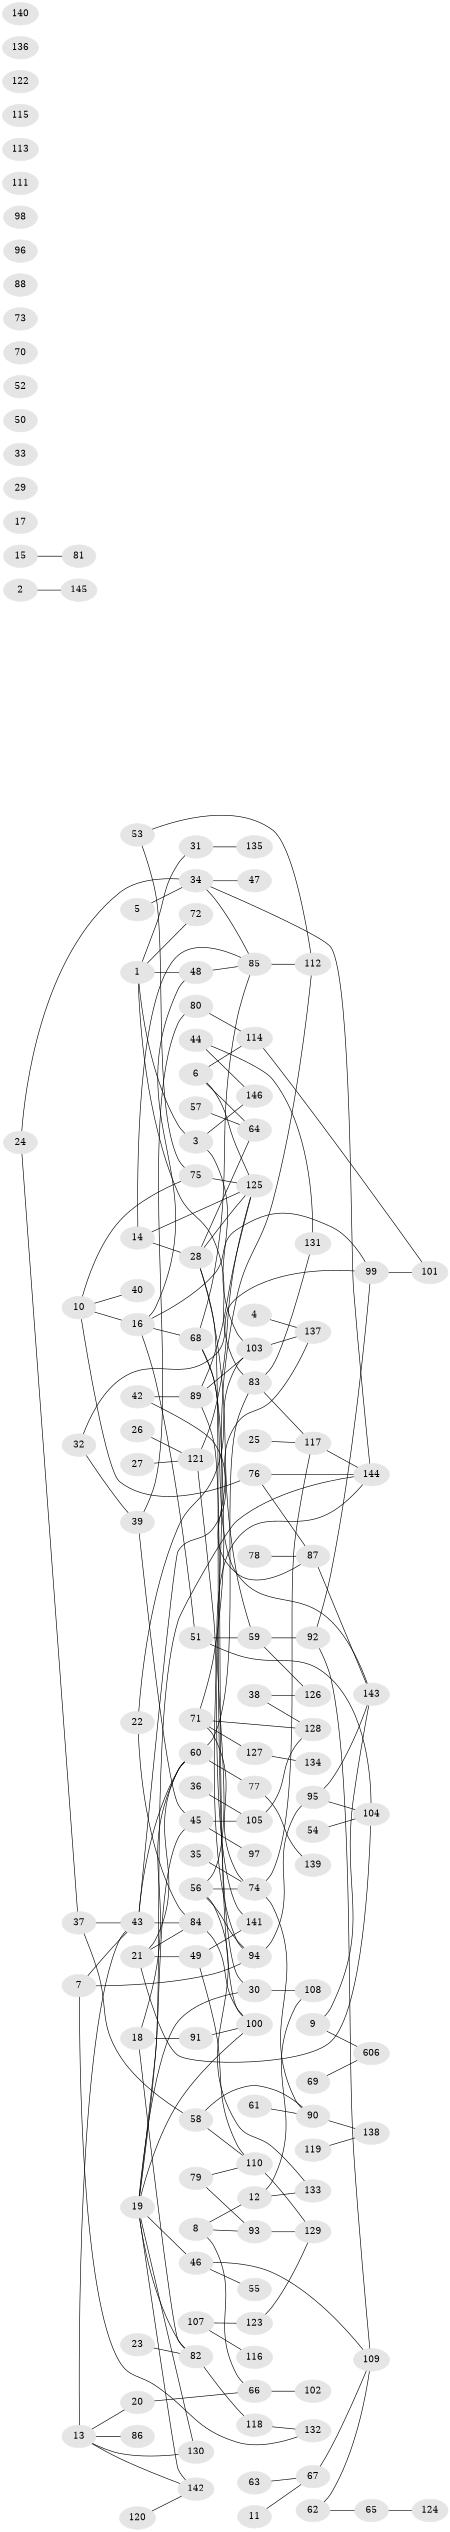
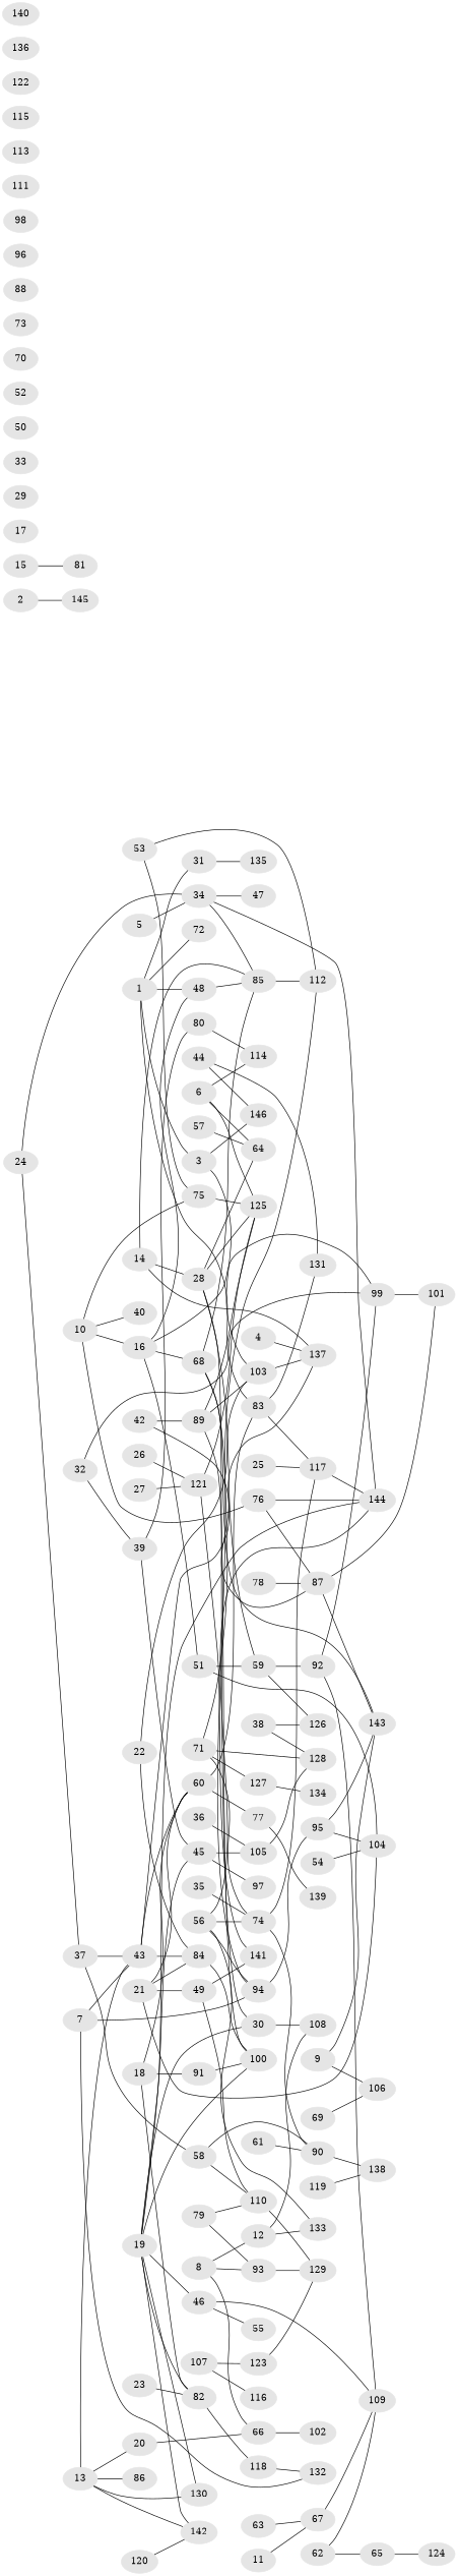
  graph {
    rankdir=LR
    node [color=gray90 style=filled]
    1
    3
    31
    48
    72
    83
    103
    146
    135
    85
    117
    131
    2
    145
    137
    4
    5
    34
    144
    47
    6
    64
    114
    125
    7
    43
    94
    132
    60
    84
    95
    8
    12
    66
    93
    108
    133
    102
    129
    9
-   106 [label=606]
+   106
    143
    10
    16
    40
    75
    76
    51
    99
    68
    87
    11
    67
    109
    13
    20
    86
    130
    142
    14
    28
    30
    59
    112
    15
    81
    104
    101
    17
    18
    82
    91
    77
    118
    100
    19
    45
    46
    105
    97
    55
    21
    49
    110
    141
    22
    23
    24
    37
    58
    25
    26
    121
    27
    126
    92
    29
    32
    39
    80
    33
    35
    74
    90
    36
    128
    38
    42
    89
    44
    50
    52
    53
    54
    56
    57
    138
    139
    61
    62
    65
    124
    63
    69
    70
    71
    127
    134
    73
    78
    79
    88
    96
    98
    107
    116
    123
    111
    113
    115
    119
    120
    122
    136
    140
    1 -- 3
    1 -- 31
    1 -- 48
    1 -- 72
    1 -- 83
    3 -- 103
    3 -- 146
    31 -- 135
    48 -- 85
    83 -- 117
    83 -- 131
    103 -- 137
    85 -- 112
    117 -- 144
    2 -- 145
    4 -- 137
    5 -- 34
    34 -- 85
    34 -- 144
    34 -- 47
    6 -- 64
    6 -- 114
    6 -- 125
    7 -- 43
    7 -- 94
    7 -- 132
    43 -- 137
    43 -- 60
    43 -- 84
    94 -- 95
    60 -- 83
    60 -- 77
    84 -- 100
    95 -- 143
    95 -- 104
    8 -- 12
    8 -- 66
    8 -- 93
    12 -- 108
    12 -- 133
    66 -- 102
    93 -- 129
    9 -- 106
    9 -- 143
    10 -- 16
    10 -- 40
    10 -- 75
    10 -- 76
    16 -- 48
    16 -- 51
    16 -- 99
    16 -- 68
    75 -- 125
    76 -- 144
    76 -- 87
    51 -- 59
    51 -- 104
    99 -- 101
    68 -- 85
    68 -- 94
    68 -- 143
    87 -- 143
-   114 -- 101
+   87 -- 101
    11 -- 67
    67 -- 109
    13 -- 43
    13 -- 20
    13 -- 86
    13 -- 130
    13 -- 142
    20 -- 66
    14 -- 85
-   14 -- 125
+   14 -- 137
    14 -- 28
    28 -- 64
    28 -- 125
    28 -- 30
    28 -- 59
    30 -- 108
    59 -- 126
    59 -- 92
    15 -- 81
    18 -- 60
    18 -- 82
    18 -- 91
    82 -- 118
    91 -- 100
    77 -- 139
    118 -- 132
    19 -- 144
    19 -- 130
    19 -- 142
    19 -- 30
    19 -- 82
    19 -- 100
    19 -- 45
    19 -- 46
    45 -- 105
    45 -- 97
    46 -- 109
    46 -- 55
    105 -- 128
    21 -- 60
    21 -- 84
    21 -- 104
    21 -- 49
    49 -- 110
    49 -- 141
    110 -- 129
    22 -- 103
    22 -- 84
    23 -- 82
    24 -- 34
    24 -- 37
    37 -- 43
    37 -- 58
    58 -- 110
    58 -- 90
    25 -- 117
    26 -- 121
    121 -- 125
    121 -- 141
    27 -- 121
    92 -- 99
    92 -- 109
    32 -- 99
    32 -- 39
    39 -- 45
    39 -- 80
    80 -- 114
    35 -- 74
    74 -- 117
    74 -- 90
    90 -- 138
    36 -- 105
    38 -- 126
    38 -- 128
    42 -- 87
    42 -- 89
    89 -- 103
    89 -- 125
    89 -- 100
    44 -- 146
    44 -- 131
    53 -- 75
    53 -- 112
    54 -- 104
    56 -- 144
    56 -- 94
    56 -- 133
    56 -- 74
    57 -- 64
    61 -- 90
    62 -- 109
    62 -- 65
    65 -- 124
    63 -- 67
    69 -- 106
    71 -- 112
    71 -- 74
    71 -- 128
    71 -- 127
    127 -- 134
    78 -- 87
    79 -- 93
    79 -- 110
    107 -- 116
    107 -- 123
    123 -- 129
    119 -- 138
    120 -- 142
  }
